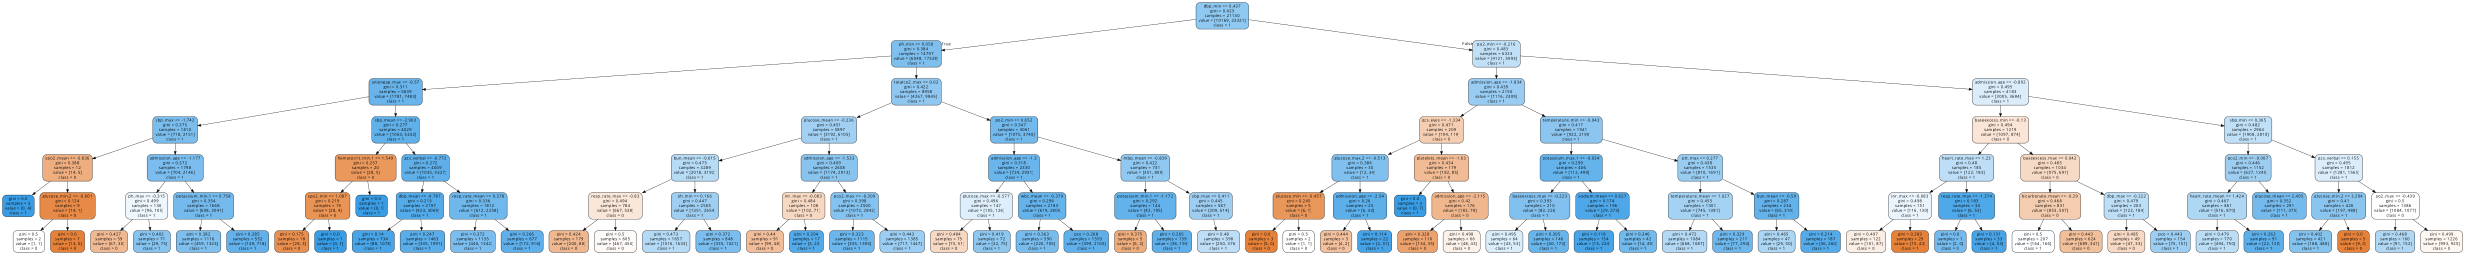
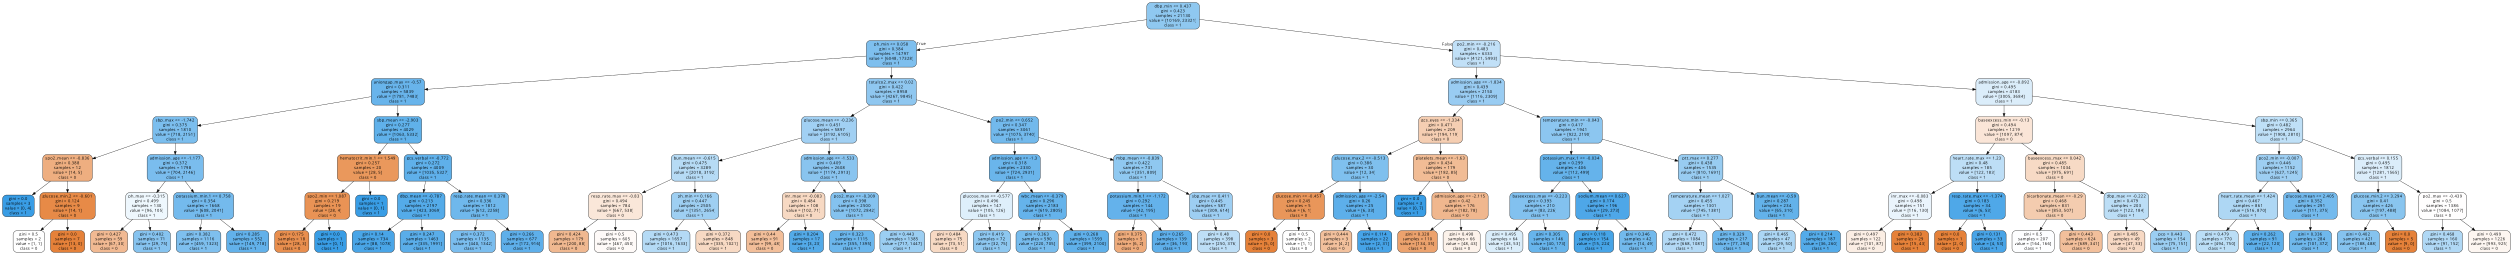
  digraph {
    fontname="Open Sans"
    node [color=black fillcolor="#e58139" fontname="Open Sans" shape=box style="filled, rounded"]
    edge [fontname="Open Sans"]
    n1 [fillcolor="#8fc8f0" label="dbp_min <= 0.437\ngini = 0.423\nsamples = 21130\nvalue = [10169, 23321]\nclass = 1"]
    n2 [fillcolor="#7ebfee" label="ph_min <= 0.058\ngini = 0.384\nsamples = 14797\nvalue = [6048, 17328]\nclass = 1"]
    n3 [fillcolor="#c1e0f7" label="po2_min <= -0.216\ngini = 0.483\nsamples = 6333\nvalue = [4121, 5993]\nclass = 1"]
    n4 [fillcolor="#68b4eb" label="aniongap_max <= -0.57\ngini = 0.311\nsamples = 5839\nvalue = [1781, 7483]\nclass = 1"]
    n5 [fillcolor="#8fc7f0" label="totalco2_max <= 0.02\ngini = 0.422\nsamples = 8958\nvalue = [4267, 9845]\nclass = 1"]
    n6 [fillcolor="#99ccf2" label="admission_age <= -1.834\ngini = 0.439\nsamples = 2150\nvalue = [1116, 2309]\nclass = 1"]
    n7 [fillcolor="#dbedfa" label="admission_age <= -0.892\ngini = 0.495\nsamples = 4183\nvalue = [3005, 3684]\nclass = 1"]
    n8 [fillcolor="#7bbeee" label="sbp_max <= -1.742\ngini = 0.375\nsamples = 1810\nvalue = [718, 2151]\nclass = 1"]
    n9 [fillcolor="#60b1ea" label="sbp_mean <= -2.903\ngini = 0.277\nsamples = 4029\nvalue = [1063, 5332]\nclass = 1"]
    n10 [fillcolor="#a1d0f3" label="glucose_mean <= -0.236\ngini = 0.451\nsamples = 5897\nvalue = [3192, 6105]\nclass = 1"]
    n11 [fillcolor="#72b9ec" label="po2_min <= 0.652\ngini = 0.347\nsamples = 3061\nvalue = [1075, 3740]\nclass = 1"]
    n12 [fillcolor="#eeae80" label="spo2_mean <= -0.836\ngini = 0.388\nsamples = 12\nvalue = [14, 5]\nclass = 0"]
    n13 [fillcolor="#7abdee" label="admission_age <= -1.177\ngini = 0.372\nsamples = 1798\nvalue = [704, 2146]\nclass = 1"]
    n14 [fillcolor="#ea985c" label="hematocrit_min.1 <= 1.549\ngini = 0.257\nsamples = 20\nvalue = [28, 5]\nclass = 0"]
    n15 [fillcolor="#5fb0ea" label="gcs_verbal <= -0.772\ngini = 0.272\nsamples = 4009\nvalue = [1035, 5327]\nclass = 1"]
    n16 [fillcolor="#399de5" label="gini = 0.0\nsamples = 3\nvalue = [0, 4]\nclass = 1"]
    n17 [fillcolor="#e78a47" label="glucose_min.2 <= -0.601\ngini = 0.124\nsamples = 9\nvalue = [14, 1]\nclass = 0"]
    n18 [fillcolor="#eef7fd" label="ph_max <= -0.315\ngini = 0.499\nsamples = 130\nvalue = [96, 105]\nclass = 1"]
    n19 [fillcolor="#74baed" label="potassium_min.1 <= 0.758\ngini = 0.354\nsamples = 1668\nvalue = [608, 2041]\nclass = 1"]
    n20 [fillcolor="#ffffff" label="gini = 0.5\nsamples = 2\nvalue = [1, 1]\nclass = 0"]
    n21 [label="gini = 0.0\nsamples = 7\nvalue = [13, 0]\nclass = 0"]
    n22 [fillcolor="#f1b992" label="gini = 0.427\nsamples = 59\nvalue = [67, 30]\nclass = 0"]
    n23 [fillcolor="#86c3ef" label="gini = 0.402\nsamples = 71\nvalue = [29, 75]\nclass = 1"]
    n24 [fillcolor="#7ebfee" label="gini = 0.382\nsamples = 1116\nvalue = [459, 1323]\nclass = 1"]
    n25 [fillcolor="#62b1ea" label="gini = 0.285\nsamples = 552\nvalue = [149, 718]\nclass = 1"]
    n26 [fillcolor="#e99355" label="spo2_min <= 1.087\ngini = 0.219\nsamples = 19\nvalue = [28, 4]\nclass = 0"]
    n27 [fillcolor="#399de5" label="gini = 0.0\nsamples = 1\nvalue = [0, 1]\nclass = 1"]
    n28 [fillcolor="#54abe9" label="dbp_mean <= -0.787\ngini = 0.213\nsamples = 2197\nvalue = [423, 3069]\nclass = 1"]
    n29 [fillcolor="#6fb8ec" label="resp_rate_mean <= 0.378\ngini = 0.336\nsamples = 1812\nvalue = [612, 2258]\nclass = 1"]
    n30 [fillcolor="#e88e4e" label="gini = 0.175\nsamples = 18\nvalue = [28, 3]\nclass = 0"]
    n31 [fillcolor="#399de5" label="gini = 0.0\nsamples = 1\nvalue = [0, 1]\nclass = 1"]
    n32 [fillcolor="#49a5e7" label="gini = 0.14\nsamples = 734\nvalue = [88, 1078]\nclass = 1"]
    n33 [fillcolor="#5aade9" label="gini = 0.247\nsamples = 1463\nvalue = [335, 1991]\nclass = 1"]
    n34 [fillcolor="#7abdee" label="gini = 0.372\nsamples = 1135\nvalue = [440, 1342]\nclass = 1"]
    n35 [fillcolor="#5eafea" label="gini = 0.266\nsamples = 677\nvalue = [172, 916]\nclass = 1"]
    n36 [fillcolor="#b6dbf5" label="bun_mean <= -0.615\ngini = 0.475\nsamples = 3289\nvalue = [2018, 3192]\nclass = 1"]
    n37 [fillcolor="#89c4ef" label="admission_age <= -1.533\ngini = 0.409\nsamples = 2608\nvalue = [1174, 2913]\nclass = 1"]
    n38 [fillcolor="#6ab5eb" label="admission_age <= -1.3\ngini = 0.318\nsamples = 2330\nvalue = [724, 2931]\nclass = 1"]
    n39 [fillcolor="#8fc8f0" label="mbp_mean <= -0.839\ngini = 0.422\nsamples = 731\nvalue = [351, 809]\nclass = 1"]
    n40 [fillcolor="#fae7d9" label="resp_rate_max <= -0.83\ngini = 0.494\nsamples = 784\nvalue = [667, 538]\nclass = 0"]
    n41 [fillcolor="#9ecff2" label="ph_min <= 0.166\ngini = 0.447\nsamples = 2505\nvalue = [1351, 2654]\nclass = 1"]
    n42 [fillcolor="#f7d9c3" label="inr_max <= -0.083\ngini = 0.484\nsamples = 108\nvalue = [102, 71]\nclass = 0"]
    n43 [fillcolor="#84c2ef" label="pco2_max <= -0.309\ngini = 0.398\nsamples = 2500\nvalue = [1072, 2842]\nclass = 1"]
    n44 [fillcolor="#f0b890" label="gini = 0.424\nsamples = 179\nvalue = [200, 88]\nclass = 0"]
    n45 [fillcolor="#fefaf8" label="gini = 0.5\nsamples = 605\nvalue = [467, 450]\nclass = 0"]
    n46 [fillcolor="#b4daf5" label="gini = 0.473\nsamples = 1657\nvalue = [1016, 1633]\nclass = 1"]
-   n47 [fillcolor="#7abdee" label="gini = 0.372\nsamples = 848\nvalue = [335, 1021]\nclass = 1"]
+   n47 [fillcolor="#f7d9c3" label="gini = 0.372\nsamples = 848\nvalue = [335, 1021]\nclass = 1"]
    n48 [fillcolor="#f2be99" label="gini = 0.44\nsamples = 91\nvalue = [99, 48]\nclass = 0"]
    n49 [fillcolor="#53aae8" label="gini = 0.204\nsamples = 17\nvalue = [3, 23]\nclass = 1"]
    n50 [fillcolor="#6bb6ec" label="gini = 0.323\nsamples = 1115\nvalue = [355, 1395]\nclass = 1"]
    n51 [fillcolor="#9bcef2" label="gini = 0.443\nsamples = 1385\nvalue = [717, 1447]\nclass = 1"]
    n52 [fillcolor="#deeffb" label="glucose_max <= -0.577\ngini = 0.496\nsamples = 147\nvalue = [105, 126]\nclass = 1"]
    n53 [fillcolor="#65b3eb" label="wbc_mean <= -0.379\ngini = 0.296\nsamples = 2183\nvalue = [619, 2805]\nclass = 1"]
    n54 [fillcolor="#64b2eb" label="potassium_min.1 <= -1.172\ngini = 0.292\nsamples = 144\nvalue = [42, 195]\nclass = 1"]
    n55 [fillcolor="#9dcef2" label="sbp_max <= 0.411\ngini = 0.445\nsamples = 587\nvalue = [309, 614]\nclass = 1"]
    n56 [fillcolor="#f7d9c3" label="gini = 0.484\nsamples = 75\nvalue = [73, 51]\nclass = 0"]
    n57 [fillcolor="#8dc7f0" label="gini = 0.419\nsamples = 72\nvalue = [32, 75]\nclass = 1"]
    n58 [fillcolor="#77bced" label="gini = 0.363\nsamples = 590\nvalue = [220, 705]\nclass = 1"]
-   n59 [fillcolor="#5fb0ea" label="pco = 0.268\nsamples = 1593\nvalue = [399, 2100]\nclass = 1"]
+   n59 [fillcolor="#5fb0ea" label="gini = 0.268\nsamples = 1593\nvalue = [399, 2100]\nclass = 1"]
    n60 [fillcolor="#eeab7b" label="gini = 0.375\nsamples = 5\nvalue = [6, 2]\nclass = 0"]
    n61 [fillcolor="#5eafea" label="gini = 0.265\nsamples = 139\nvalue = [36, 193]\nclass = 1"]
    n62 [fillcolor="#bddef6" label="gini = 0.48\nsamples = 398\nvalue = [250, 376]\nclass = 1"]
    n63 [fillcolor="#f5ceb2" label="gcs_eyes <= -1.334\ngini = 0.471\nsamples = 209\nvalue = [194, 119]\nclass = 0"]
    n64 [fillcolor="#8cc6f0" label="temperature_min <= -0.043\ngini = 0.417\nsamples = 1941\nvalue = [922, 2190]\nclass = 1"]
    n65 [fillcolor="#fae5d7" label="baseexcess_min <= -0.13\ngini = 0.494\nsamples = 1219\nvalue = [1097, 874]\nclass = 0"]
    n66 [fillcolor="#bfe0f7" label="sbp_min <= 0.365\ngini = 0.482\nsamples = 2964\nvalue = [1908, 2810]\nclass = 1"]
    n67 [fillcolor="#7fc0ee" label="glucose_max.2 <= -0.513\ngini = 0.386\nsamples = 30\nvalue = [12, 34]\nclass = 1"]
    n68 [fillcolor="#f1bc95" label="platelets_mean <= -1.63\ngini = 0.434\nsamples = 179\nvalue = [182, 85]\nclass = 0"]
    n69 [fillcolor="#65b3eb" label="potassium_max.1 <= -0.034\ngini = 0.299\nsamples = 406\nvalue = [112, 499]\nclass = 1"]
    n70 [fillcolor="#98ccf1" label="ptt_max <= 0.277\ngini = 0.438\nsamples = 1535\nvalue = [810, 1691]\nclass = 1"]
    n71 [fillcolor="#e9965a" label="glucose_min <= -0.457\ngini = 0.245\nsamples = 5\nvalue = [6, 1]\nclass = 0"]
    n72 [fillcolor="#5dafea" label="admission_age <= -2.54\ngini = 0.26\nsamples = 25\nvalue = [6, 33]\nclass = 1"]
    n73 [fillcolor="#399de5" label="gini = 0.0\nsamples = 3\nvalue = [0, 7]\nclass = 1"]
    n74 [fillcolor="#f0b78e" label="admission_age <= -2.115\ngini = 0.42\nsamples = 176\nvalue = [182, 78]\nclass = 0"]
    n75 [label="gini = 0.0\nsamples = 3\nvalue = [5, 0]\nclass = 0"]
    n76 [fillcolor="#ffffff" label="gini = 0.5\nsamples = 2\nvalue = [1, 1]\nclass = 0"]
    n77 [fillcolor="#f2c09c" label="gini = 0.444\nsamples = 3\nvalue = [4, 2]\nclass = 0"]
    n78 [fillcolor="#46a3e7" label="gini = 0.114\nsamples = 22\nvalue = [2, 31]\nclass = 1"]
    n79 [fillcolor="#eca26d" label="gini = 0.328\nsamples = 110\nvalue = [134, 35]\nclass = 0"]
    n80 [fillcolor="#fcf2ea" label="gini = 0.498\nsamples = 66\nvalue = [48, 43]\nclass = 0"]
    n81 [fillcolor="#82c1ef" label="baseexcess_max <= -0.223\ngini = 0.393\nsamples = 210\nvalue = [83, 226]\nclass = 1"]
    n82 [fillcolor="#4ea7e8" label="sodium_mean <= 0.627\ngini = 0.174\nsamples = 196\nvalue = [29, 273]\nclass = 1"]
    n83 [fillcolor="#a4d2f3" label="temperature_mean <= 1.027\ngini = 0.455\nsamples = 1301\nvalue = [745, 1381]\nclass = 1"]
    n84 [fillcolor="#63b2ea" label="bun_mean <= -0.59\ngini = 0.287\nsamples = 234\nvalue = [65, 310]\nclass = 1"]
    n85 [fillcolor="#daedfa" label="gini = 0.495\nsamples = 64\nvalue = [43, 53]\nclass = 1"]
    n86 [fillcolor="#67b4eb" label="gini = 0.305\nsamples = 146\nvalue = [40, 173]\nclass = 1"]
    n87 [fillcolor="#46a4e7" label="gini = 0.118\nsamples = 154\nvalue = [15, 224]\nclass = 1"]
    n88 [fillcolor="#72b9ec" label="gini = 0.346\nsamples = 42\nvalue = [14, 49]\nclass = 1"]
    n89 [fillcolor="#b3d9f5" label="gini = 0.472\nsamples = 1084\nvalue = [668, 1087]\nclass = 1"]
    n90 [fillcolor="#6db7ec" label="gini = 0.329\nsamples = 217\nvalue = [77, 294]\nclass = 1"]
    n91 [fillcolor="#acd6f4" label="gini = 0.465\nsamples = 47\nvalue = [29, 50]\nclass = 1"]
    n92 [fillcolor="#54abe9" label="gini = 0.214\nsamples = 187\nvalue = [36, 260]\nclass = 1"]
    n93 [fillcolor="#bddef6" label="heart_rate_max <= 1.23\ngini = 0.48\nsamples = 185\nvalue = [122, 183]\nclass = 1"]
    n94 [fillcolor="#f7dac5" label="baseexcess_max <= 0.042\ngini = 0.485\nsamples = 1034\nvalue = [975, 691]\nclass = 0"]
    n95 [fillcolor="#9dcef2" label="pco2_min <= -0.007\ngini = 0.446\nsamples = 1152\nvalue = [627, 1245]\nclass = 1"]
    n96 [fillcolor="#dbedfa" label="gcs_verbal <= 0.155\ngini = 0.495\nsamples = 1812\nvalue = [1281, 1565]\nclass = 1"]
    n97 [fillcolor="#eaf4fc" label="inr_max <= -0.083\ngini = 0.498\nsamples = 151\nvalue = [116, 130]\nclass = 1"]
    n98 [fillcolor="#4fa8e8" label="resp_rate_max <= -1.374\ngini = 0.183\nsamples = 34\nvalue = [6, 53]\nclass = 1"]
    n99 [fillcolor="#f4ccaf" label="bicarbonate_mean <= -0.29\ngini = 0.468\nsamples = 831\nvalue = [853, 507]\nclass = 0"]
    n100 [fillcolor="#bcdef6" label="dbp_max <= -0.222\ngini = 0.479\nsamples = 203\nvalue = [122, 184]\nclass = 1"]
    n101 [fillcolor="#fbeee4" label="gini = 0.497\nsamples = 122\nvalue = [101, 87]\nclass = 0"]
    n102 [label="gini = 0.383\nsamples = 29\nvalue = [15, 43]\nclass = 1"]
-   n103 [fillcolor="#74baed" label="gini = 0.0\nsamples = 1\nvalue = [2, 0]\nclass = 0"]
+   n103 [label="gini = 0.0\nsamples = 1\nvalue = [2, 0]\nclass = 0"]
    n104 [fillcolor="#48a4e7" label="gini = 0.131\nsamples = 33\nvalue = [4, 53]\nclass = 1"]
    n105 [fillcolor="#fdfeff" label="gini = 0.5\nsamples = 207\nvalue = [164, 166]\nclass = 1"]
    n106 [fillcolor="#f2bf9b" label="gini = 0.443\nsamples = 624\nvalue = [689, 341]\nclass = 0"]
    n107 [fillcolor="#f7d9c4" label="gini = 0.485\nsamples = 49\nvalue = [47, 33]\nclass = 0"]
    n108 [fillcolor="#9bcef2" label="pco = 0.443\nsamples = 154\nvalue = [75, 151]\nclass = 1"]
    n109 [fillcolor="#aed7f4" label="heart_rate_mean <= 1.424\ngini = 0.467\nsamples = 861\nvalue = [516, 870]\nclass = 1"]
    n110 [fillcolor="#74baed" label="glucose_mean <= 2.405\ngini = 0.352\nsamples = 291\nvalue = [111, 375]\nclass = 1"]
    n111 [fillcolor="#89c5ef" label="glucose_min.2 <= 3.294\ngini = 0.41\nsamples = 426\nvalue = [197, 488]\nclass = 1"]
    n112 [fillcolor="#fffefe" label="po2_max <= -0.439\ngini = 0.5\nsamples = 1386\nvalue = [1084, 1077]\nclass = 0"]
    n113 [fillcolor="#bbdef6" label="gini = 0.479\nsamples = 770\nvalue = [494, 750]\nclass = 1"]
    n114 [fillcolor="#5dafea" label="gini = 0.262\nsamples = 91\nvalue = [22, 120]\nclass = 1"]
+   n115 [fillcolor="#6fb8ec" label="gini = 0.336\nsamples = 284\nvalue = [101, 372]\nclass = 1"]
    n116 [fillcolor="#85c3ef" label="gini = 0.402\nsamples = 421\nvalue = [188, 488]\nclass = 1"]
    n117 [label="gini = 0.0\nsamples = 5\nvalue = [9, 0]\nclass = 0"]
    n118 [fillcolor="#b0d8f5" label="gini = 0.468\nsamples = 160\nvalue = [91, 152]\nclass = 1"]
    n119 [fillcolor="#fdf6f1" label="gini = 0.499\nsamples = 1226\nvalue = [993, 925]\nclass = 0"]
    n1 -> n2 [headlabel=True labelangle=45 labeldistance=2.5]
    n1 -> n3 [headlabel=False labelangle=-45 labeldistance=2.5]
    n2 -> n4
    n2 -> n5
    n3 -> n6
    n3 -> n7
    n4 -> n8
    n4 -> n9
    n5 -> n10
    n5 -> n11
    n6 -> n63
    n6 -> n64
    n7 -> n65
    n7 -> n66
    n8 -> n12
    n8 -> n13
    n9 -> n14
    n9 -> n15
    n10 -> n36
    n10 -> n37
    n11 -> n38
    n11 -> n39
    n12 -> n16
    n12 -> n17
    n13 -> n18
    n13 -> n19
    n14 -> n26
    n14 -> n27
    n15 -> n28
    n15 -> n29
    n17 -> n20
    n17 -> n21
    n18 -> n22
    n18 -> n23
    n19 -> n24
    n19 -> n25
    n26 -> n30
    n26 -> n31
    n28 -> n32
    n28 -> n33
    n29 -> n34
    n29 -> n35
    n36 -> n40
    n36 -> n41
    n37 -> n42
    n37 -> n43
    n38 -> n52
    n38 -> n53
    n39 -> n54
    n39 -> n55
    n40 -> n44
    n40 -> n45
    n41 -> n46
    n41 -> n47
    n42 -> n48
    n42 -> n49
    n43 -> n50
    n43 -> n51
    n52 -> n56
    n52 -> n57
    n53 -> n58
    n53 -> n59
    n54 -> n60
    n54 -> n61
    n55 -> n62
    n63 -> n67
    n63 -> n68
    n64 -> n69
    n64 -> n70
    n65 -> n93
    n65 -> n94
    n66 -> n95
    n66 -> n96
    n67 -> n71
    n67 -> n72
    n68 -> n73
    n68 -> n74
    n69 -> n81
    n69 -> n82
    n70 -> n83
    n70 -> n84
    n71 -> n75
    n71 -> n76
    n72 -> n77
    n72 -> n78
    n74 -> n79
    n74 -> n80
    n81 -> n85
    n81 -> n86
    n82 -> n87
    n82 -> n88
    n83 -> n89
    n83 -> n90
    n84 -> n91
    n84 -> n92
    n93 -> n97
    n93 -> n98
    n94 -> n99
    n94 -> n100
    n95 -> n109
    n95 -> n110
    n96 -> n111
    n96 -> n112
    n97 -> n101
    n97 -> n102
    n98 -> n103
    n98 -> n104
    n99 -> n105
    n99 -> n106
    n100 -> n107
    n100 -> n108
    n109 -> n113
    n109 -> n114
+   n110 -> n115
    n111 -> n116
    n111 -> n117
    n112 -> n118
    n112 -> n119
  }
